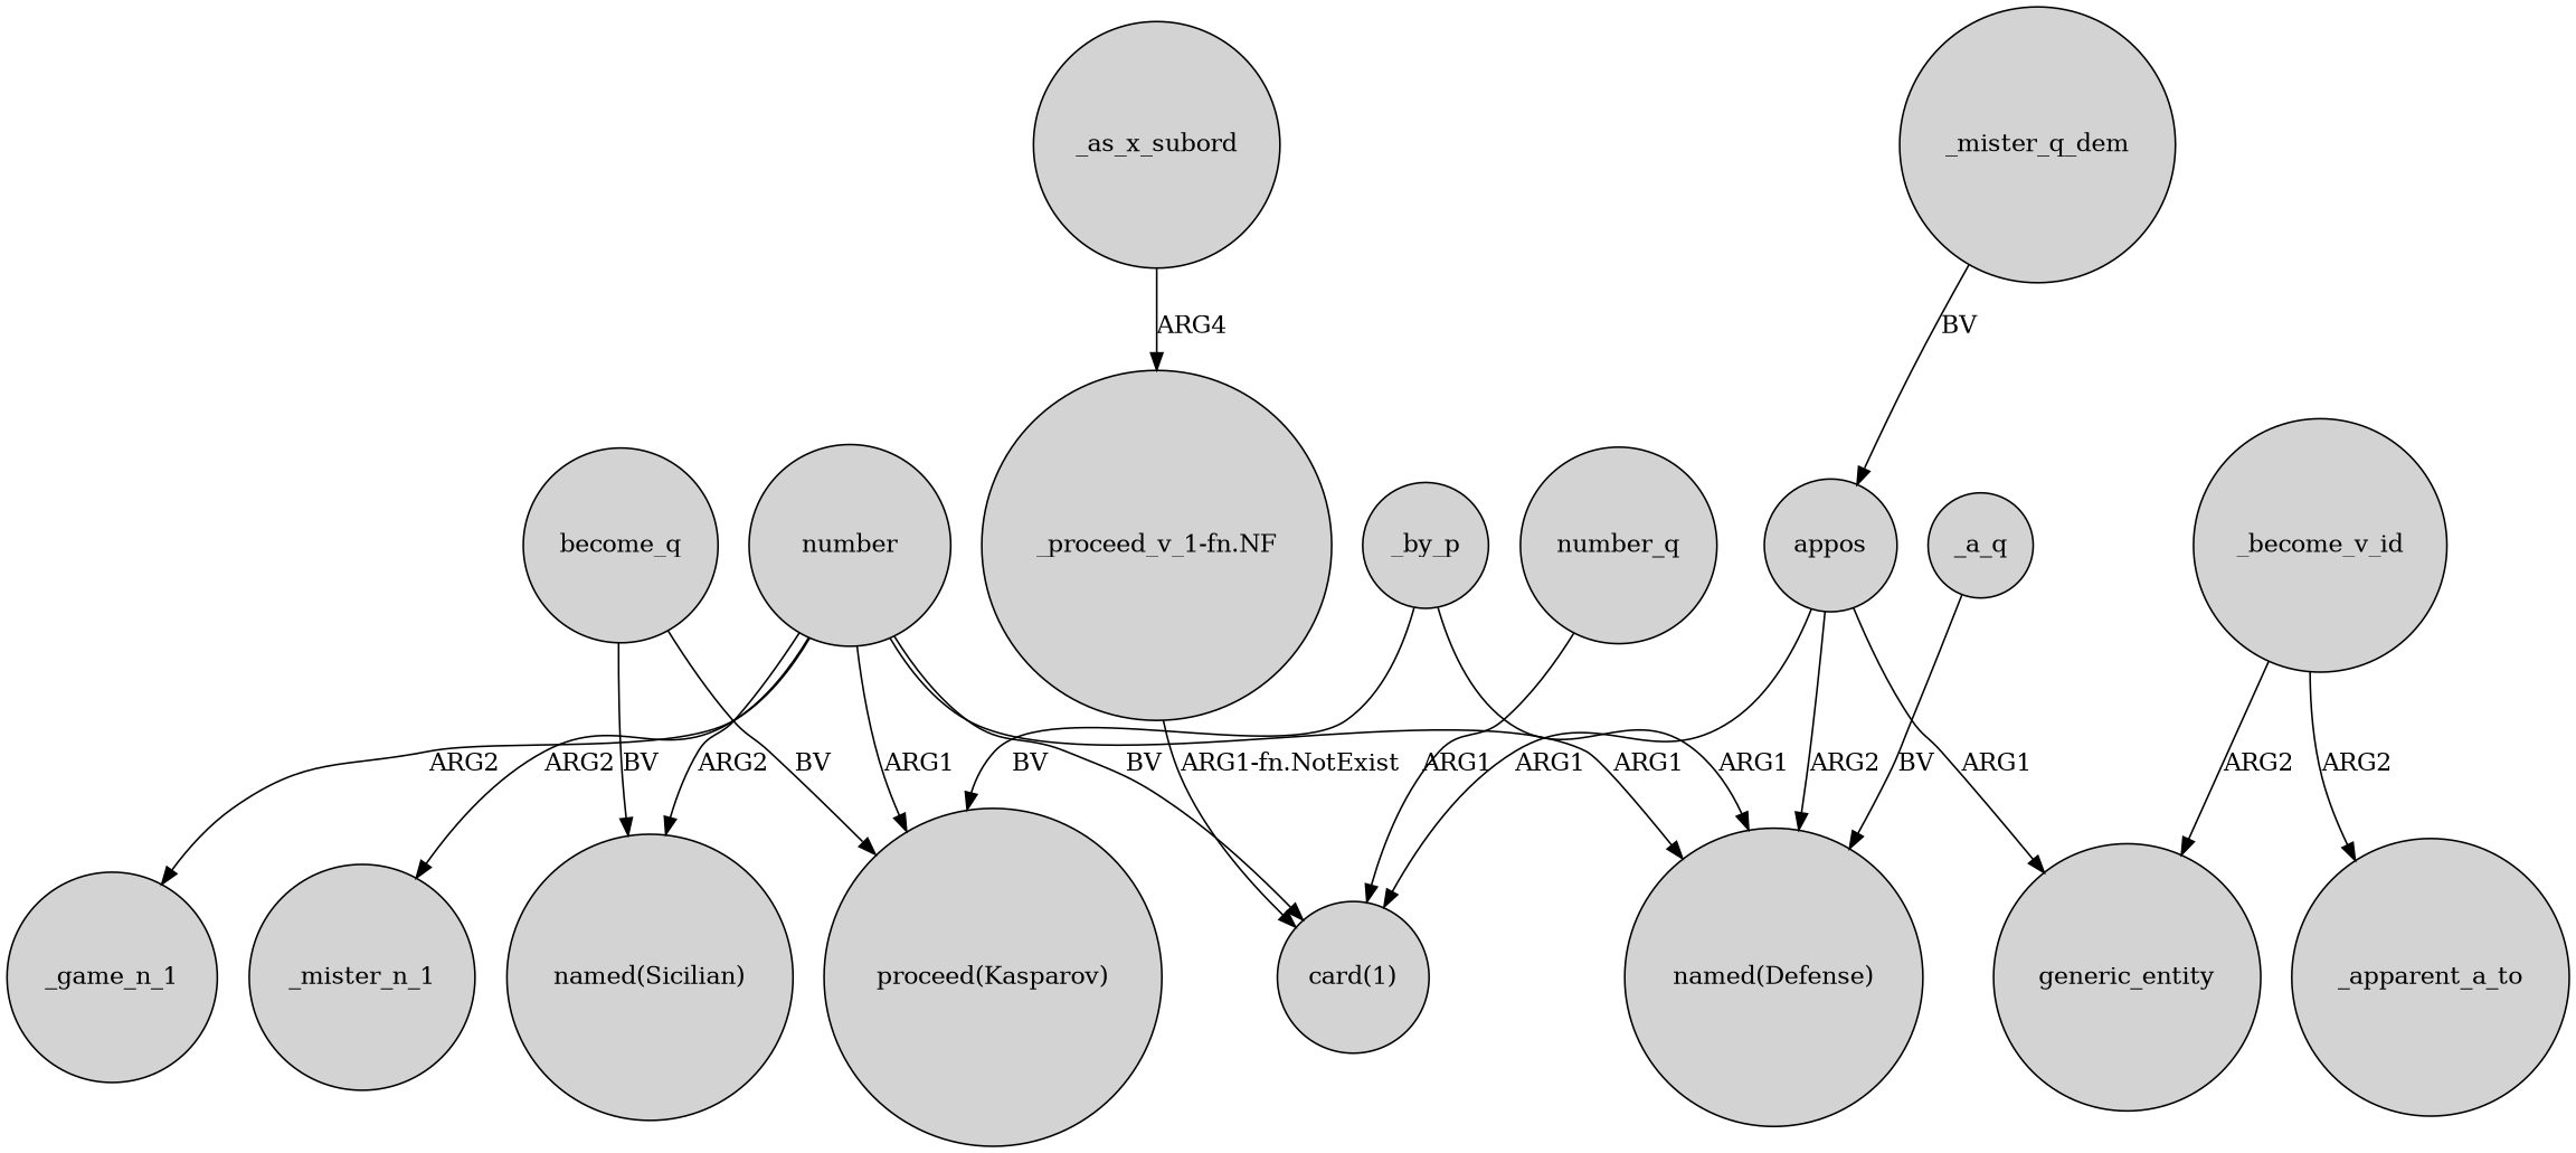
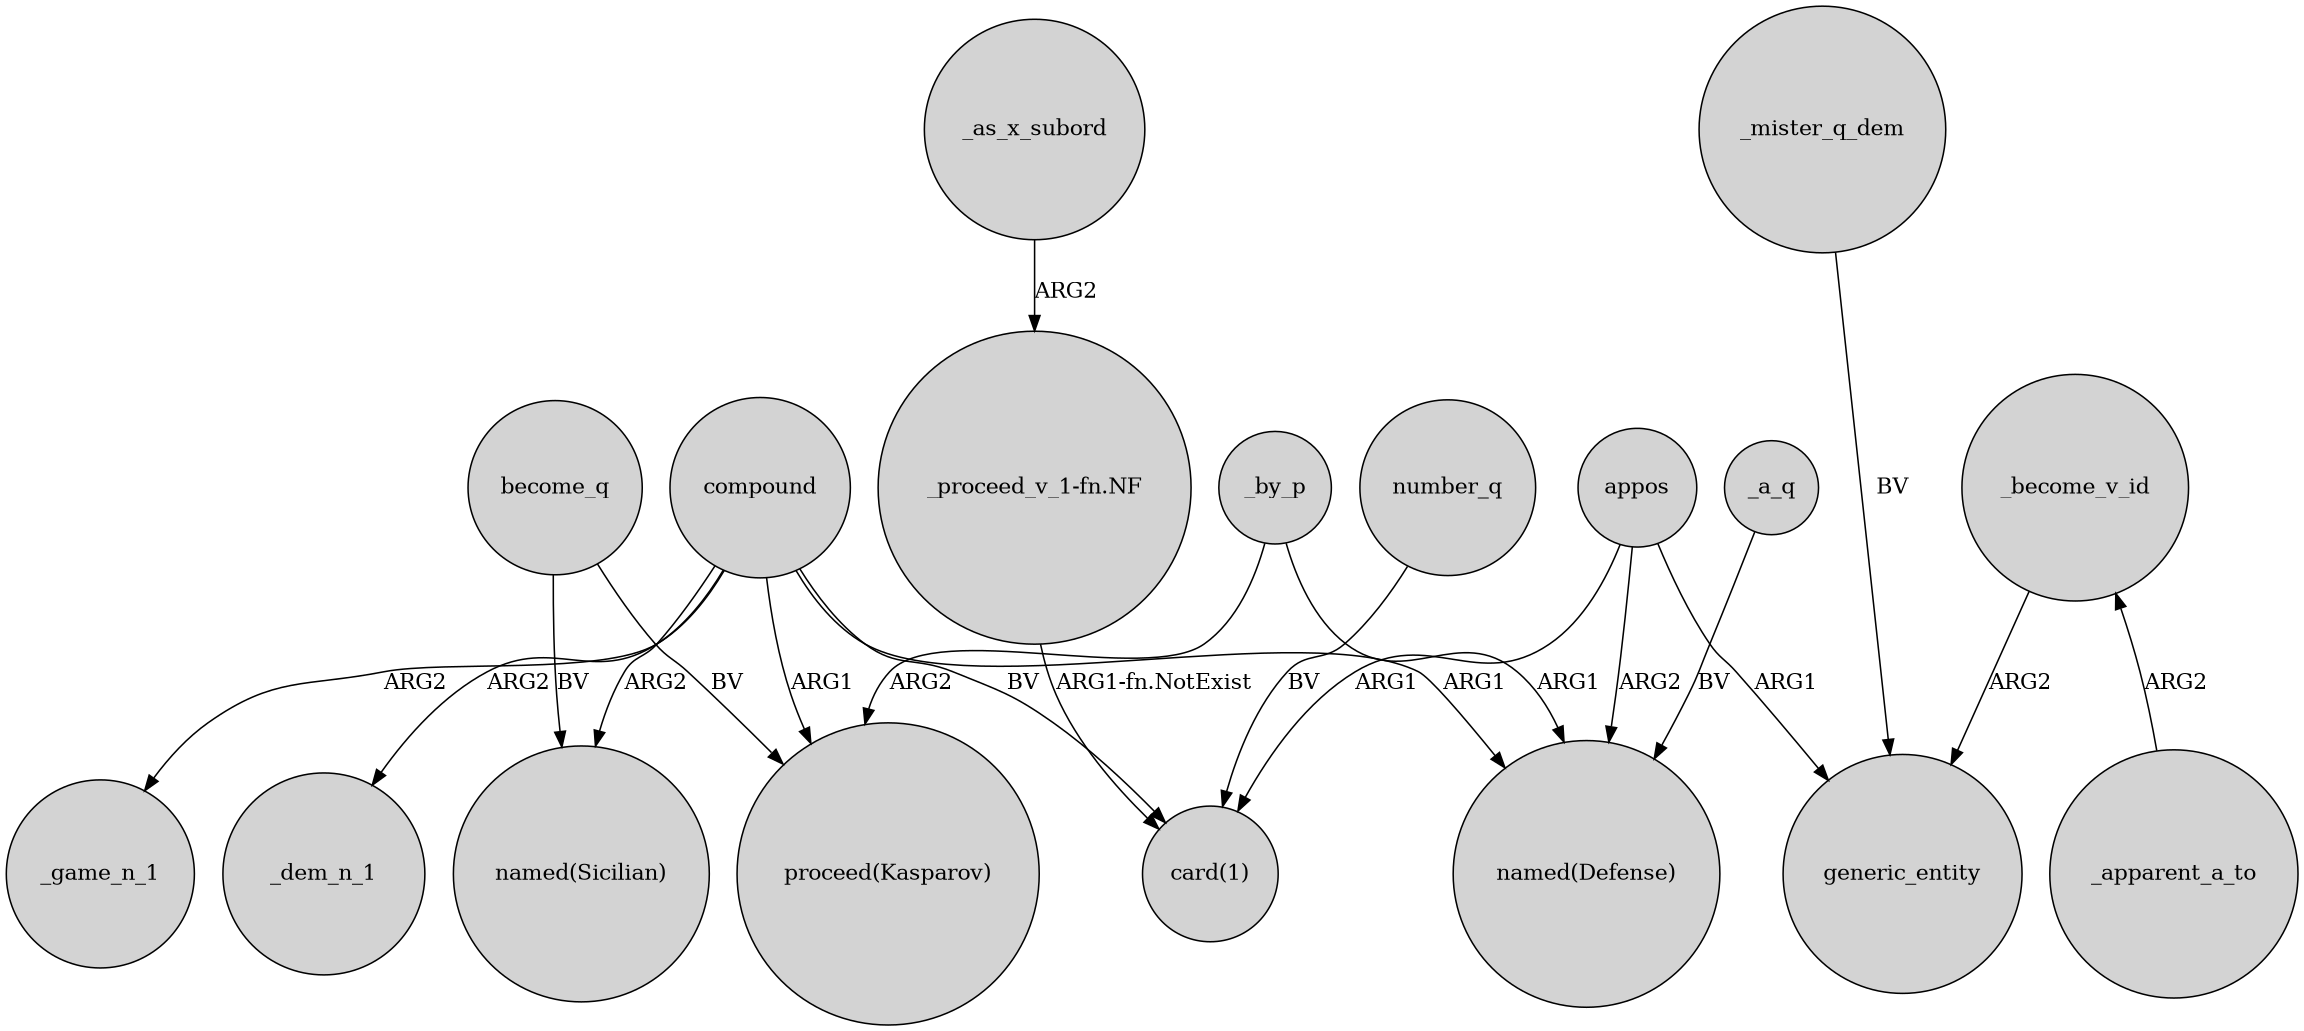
  digraph {
    node [shape=circle style=filled]
    appos
    "named(Defense)"
    "card(1)"
    generic_entity
    n5 [label=become_q]
    "named(Sicilian)"
    n7 [label="proceed(Kasparov)"]
-   compound [label=number]
+   compound
    _game_n_1
-   _mister_n_1
+   _mister_n_1 [label=_dem_n_1]
    _become_v_id
    _apparent_a_to
    _by_p
    n14 [label=_mister_q_dem]
    _as_x_subord
    "_proceed_v_1-fn.NF"
    number_q
    _a_q
    appos -> "named(Defense)" [label=ARG2]
    appos -> "card(1)" [label=ARG1]
    appos -> generic_entity [label=ARG1]
    n5 -> "named(Sicilian)" [label=BV]
    n5 -> n7 [label=BV]
    compound -> "named(Defense)" [label=ARG1]
    compound -> "card(1)" [label=BV]
    compound -> "named(Sicilian)" [label=ARG2]
    compound -> n7 [label=ARG1]
    compound -> _game_n_1 [label=ARG2]
    compound -> _mister_n_1 [label=ARG2]
    _become_v_id -> generic_entity [label=ARG2]
-   _become_v_id -> _apparent_a_to [label=ARG2]
+   _apparent_a_to -> _become_v_id [label=ARG2]
    _by_p -> "named(Defense)" [label=ARG1]
-   _by_p -> n7 [label=BV]
-   n14 -> appos [label=BV]
-   _as_x_subord -> "_proceed_v_1-fn.NF" [label=ARG4]
+   _by_p -> n7 [label=ARG2]
+   n14 -> generic_entity [label=BV]
+   _as_x_subord -> "_proceed_v_1-fn.NF" [label=ARG2]
    "_proceed_v_1-fn.NF" -> "card(1)" [label="ARG1-fn.NotExist"]
-   number_q -> "card(1)" [label=ARG1]
+   number_q -> "card(1)" [label=BV]
    _a_q -> "named(Defense)" [label=BV]
  }
